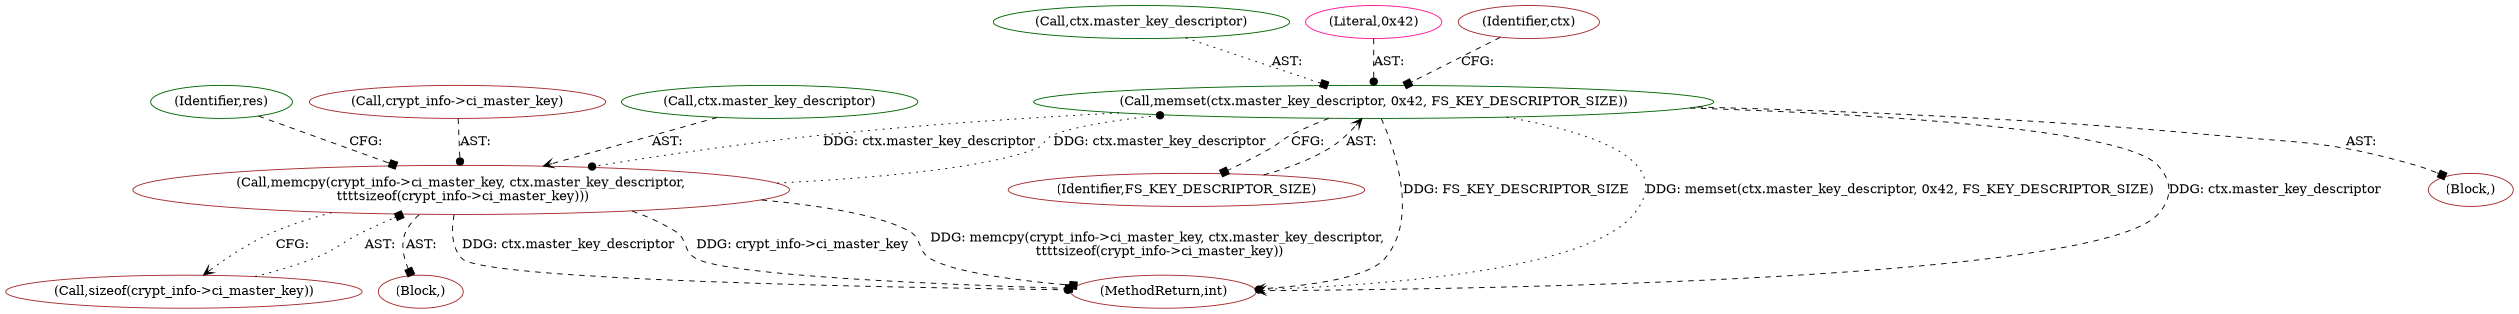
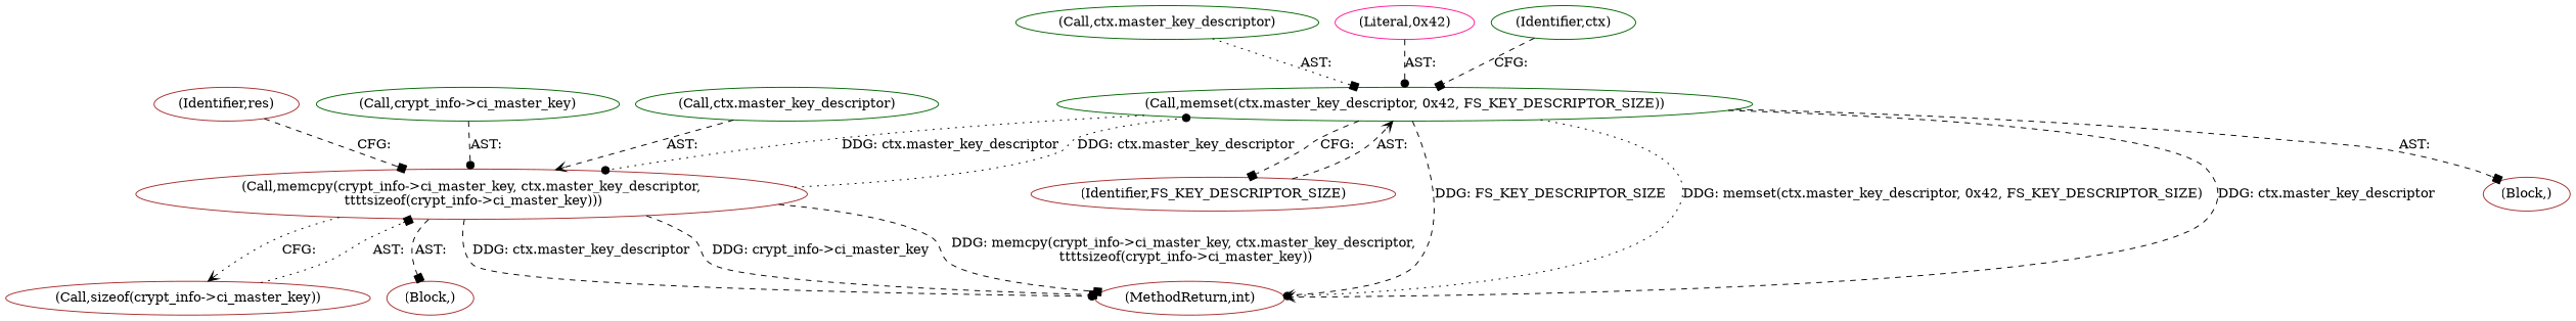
  digraph {
    node [color=brown]
    edge [arrowhead=box style=dashed]
    n1 [color=darkgreen label="(Call,memset(ctx.master_key_descriptor, 0x42, FS_KEY_DESCRIPTOR_SIZE))"]
    n2 [label="(Call,memcpy(crypt_info->ci_master_key, ctx.master_key_descriptor,\n \t\t\t\tsizeof(crypt_info->ci_master_key)))"]
    n3 [label="(Block,)"]
    n4 [label="(Identifier,FS_KEY_DESCRIPTOR_SIZE)"]
    n5 [label="(MethodReturn,int)"]
    n6 [label="(Call,sizeof(crypt_info->ci_master_key))"]
    n7 [label="(Block,)"]
-   n8 [color=darkgreen label="(Identifier,res)"]
+   n8 [label="(Identifier,res)"]
    n9 [color=darkgreen label="(Call,ctx.master_key_descriptor)"]
-   n10 [label="(Call,crypt_info->ci_master_key)"]
+   n10 [color=darkgreen label="(Call,crypt_info->ci_master_key)"]
    n11 [color=deeppink label="(Literal,0x42)"]
    n12 [color=darkgreen label="(Call,ctx.master_key_descriptor)"]
-   n13 [label="(Identifier,ctx)"]
+   n13 [color=darkgreen label="(Identifier,ctx)"]
    n1 -> n2 [arrowhead=dot label="DDG: ctx.master_key_descriptor" style=dotted]
    n1 -> n3 [label="AST: "]
    n1 -> n4 [label="CFG: "]
    n1 -> n5 [arrowhead=vee label="DDG: FS_KEY_DESCRIPTOR_SIZE"]
    n1 -> n5 [arrowhead=dot label="DDG: memset(ctx.master_key_descriptor, 0x42, FS_KEY_DESCRIPTOR_SIZE)" style=dotted]
    n1 -> n5 [arrowhead=vee label="DDG: ctx.master_key_descriptor"]
    n2 -> n1 [arrowhead=dot label="DDG: ctx.master_key_descriptor" style=dotted]
    n2 -> n5 [arrowhead=dot label="DDG: ctx.master_key_descriptor"]
    n2 -> n5 [label="DDG: crypt_info->ci_master_key"]
    n2 -> n5 [label="DDG: memcpy(crypt_info->ci_master_key, ctx.master_key_descriptor,\n \t\t\t\tsizeof(crypt_info->ci_master_key))"]
    n2 -> n6 [arrowhead=vee label="CFG: " style=dotted]
    n2 -> n7 [label="AST: "]
    n4 -> n1 [arrowhead=vee label="AST: "]
    n6 -> n2 [label="AST: " style=dotted]
    n8 -> n2 [label="CFG: "]
    n9 -> n1 [label="AST: " style=dotted]
    n10 -> n2 [arrowhead=dot label="AST: "]
    n11 -> n1 [arrowhead=dot label="AST: "]
    n12 -> n2 [arrowhead=vee label="AST: "]
    n13 -> n1 [label="CFG: "]
  }
